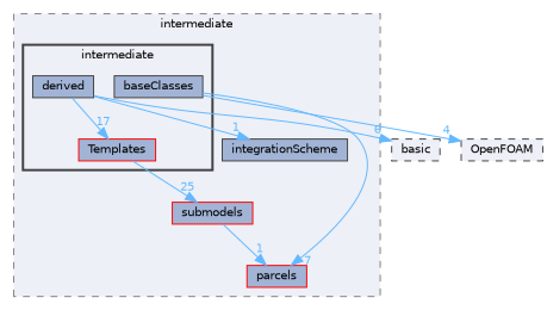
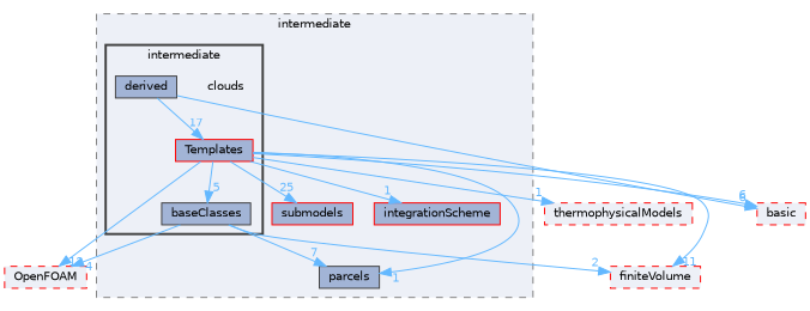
  digraph {
    compound=true
    node [fontname=Helvetica fontsize=10 shape=box color=red fillcolor="#a2b4d6" style=filled]
    edge [color=steelblue1 fontcolor=steelblue1 fontname=Helvetica fontsize=10 headlabel=1 labeldistance=1.5 labelfontname=Helvetica labelfontsize=10]
+   n1 [height=0.2 label=clouds shape=plaintext width=0.4 color="" fillcolor="" style=""]
    n2 [color=grey25 height=0.2 label=baseClasses width=0.4]
    n3 [color=grey25 height=0.2 label=derived width=0.4]
    n4 [height=0.2 label=Templates width=0.4]
-   n5 [height=0.2 label=parcels width=0.4]
+   n5 [color=grey25 height=0.2 label=parcels width=0.4]
    n6 [height=0.2 label=submodels width=0.4]
-   n7 [color=grey25 height=0.2 label=integrationScheme width=0.4]
-   n8 [color=grey25 fillcolor="#edf0f7" height=0.2 label=OpenFOAM style="filled,dashed" width=0.4]
-   n10 [color=grey25 fillcolor="#edf0f7" height=0.2 label=basic style="filled,dashed" width=0.4]
+   n7 [height=0.2 label=integrationScheme width=0.4]
+   n8 [fillcolor="#edf0f7" height=0.2 label=OpenFOAM style="filled,dashed" width=0.4]
+   n9 [fillcolor="#edf0f7" height=0.2 label=finiteVolume style="filled,dashed" width=0.4]
+   n10 [fillcolor="#edf0f7" height=0.2 label=basic style="filled,dashed" width=0.4]
+   n11 [fillcolor="#edf0f7" height=0.2 label=thermophysicalModels style="filled,dashed" width=0.4]
    subgraph cluster_1 {
      bgcolor="#edf0f7"
      fontname=Helvetica
      fontsize=10
      label=intermediate
      pencolor=grey50
      style="filled,dashed"
      n5
      n6
      n7
      subgraph cluster_2 {
        bgcolor="#edf0f7"
        fontname=Helvetica
        fontsize=10
        label=intermediate
        pencolor=grey25
        style="filled,bold"
+       n1
        n2
        n3
        n4
      }
    }
    n2 -> n5 [headlabel=7]
    n2 -> n8 [headlabel=4]
+   n2 -> n9 [headlabel=2]
    n3 -> n4 [headlabel=17]
    n3 -> n10 [headlabel=6]
-   n6 -> n5
+   n4 -> n2 [headlabel=5]
+   n4 -> n5
    n4 -> n6 [headlabel=25]
-   n3 -> n7
+   n4 -> n7
+   n4 -> n8 [headlabel=13]
+   n4 -> n9 [headlabel=11]
+   n4 -> n10 [headlabel=6]
+   n4 -> n11
  }
